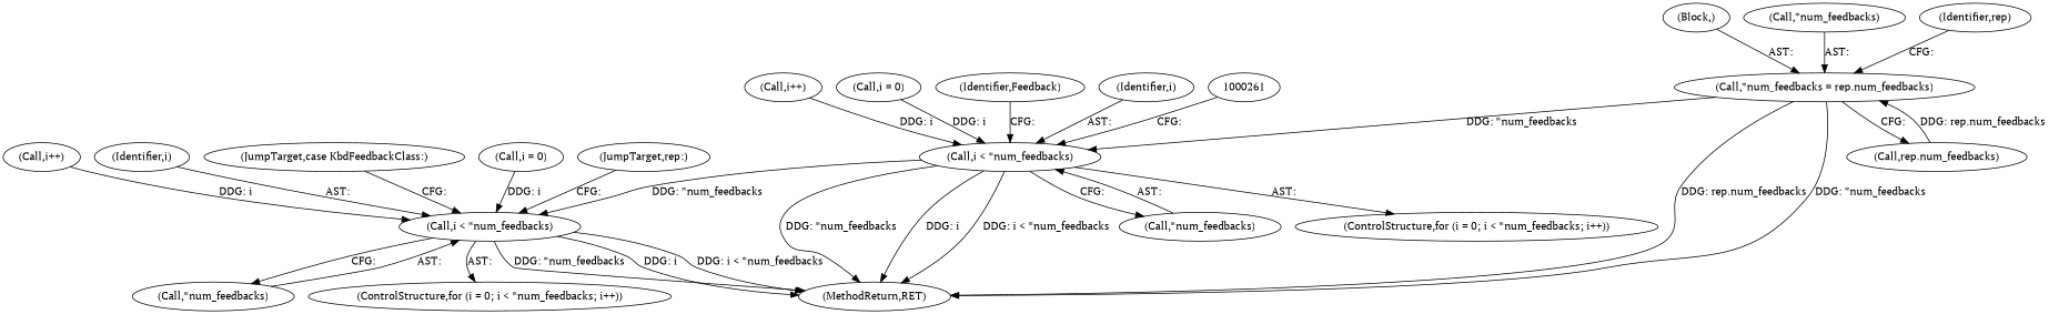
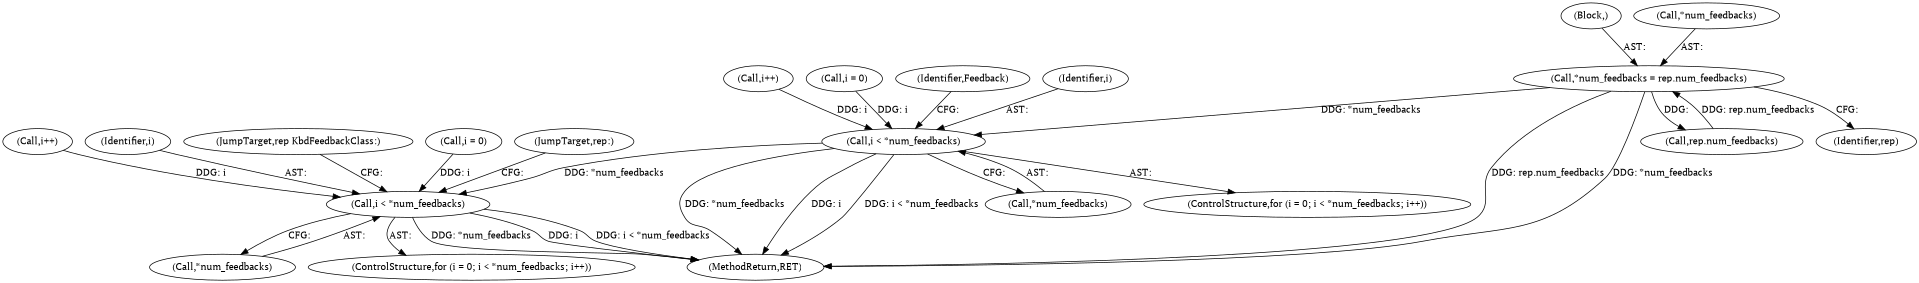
  digraph {
    fontname="PT Serif"
    node [fontname="PT Serif"]
    edge [fontname="PT Serif"]
    n1 [label="(Call,*num_feedbacks = rep.num_feedbacks)"]
    n2 [label="(Call,i < *num_feedbacks)"]
    n3 [label="(MethodReturn,RET)"]
    n4 [label="(Call,rep.num_feedbacks)"]
    n5 [label="(Call,i < *num_feedbacks)"]
    n6 [label="(Call,*num_feedbacks)"]
    n7 [label="(ControlStructure,for (i = 0; i < *num_feedbacks; i++))"]
    n8 [label="(Block,)"]
    n9 [label="(Call,*num_feedbacks)"]
    n10 [label="(ControlStructure,for (i = 0; i < *num_feedbacks; i++))"]
    n11 [label="(Call,i++)"]
    n12 [label="(Identifier,i)"]
    n13 [label="(Call,i++)"]
    n14 [label="(Call,*num_feedbacks)"]
-   n15 [label="(JumpTarget,case KbdFeedbackClass:)"]
+   n15 [label="(JumpTarget,rep KbdFeedbackClass:)"]
    n16 [label="(Call,i = 0)"]
    n17 [label="(Call,i = 0)"]
    n18 [label="(Identifier,Feedback)"]
    n19 [label="(Identifier,rep)"]
    n20 [label="(Identifier,i)"]
    n21 [label="(JumpTarget,rep:)"]
-   1000261
    n1 -> n2 [label="DDG: *num_feedbacks"]
    n1 -> n3 [label="DDG: rep.num_feedbacks"]
    n1 -> n3 [label="DDG: *num_feedbacks"]
-   n1 -> n4 [label="CFG: "]
+   n1 -> n4 [label="DDG: "]
    n2 -> n3 [label="DDG: *num_feedbacks"]
    n2 -> n3 [label="DDG: i"]
    n2 -> n3 [label="DDG: i < *num_feedbacks"]
    n2 -> n5 [label="DDG: *num_feedbacks"]
    n2 -> n6 [label="CFG: "]
    n2 -> n7 [label="AST: "]
    n4 -> n1 [label="DDG: rep.num_feedbacks"]
    n5 -> n3 [label="DDG: *num_feedbacks"]
    n5 -> n3 [label="DDG: i"]
    n5 -> n3 [label="DDG: i < *num_feedbacks"]
    n5 -> n9 [label="CFG: "]
    n5 -> n10 [label="AST: "]
    n6 -> n2 [label="AST: "]
    n8 -> n1 [label="AST: "]
    n9 -> n5 [label="AST: "]
    n11 -> n5 [label="DDG: i"]
    n12 -> n5 [label="AST: "]
    n13 -> n2 [label="DDG: i"]
    n14 -> n1 [label="AST: "]
    n15 -> n5 [label="CFG: "]
    n16 -> n2 [label="DDG: i"]
    n17 -> n5 [label="DDG: i"]
    n18 -> n2 [label="CFG: "]
-   n19 -> n1 [label="CFG: "]
+   n1 -> n19 [label="CFG: "]
    n20 -> n2 [label="AST: "]
    n21 -> n5 [label="CFG: "]
-   1000261 -> n2 [label="CFG: "]
  }
